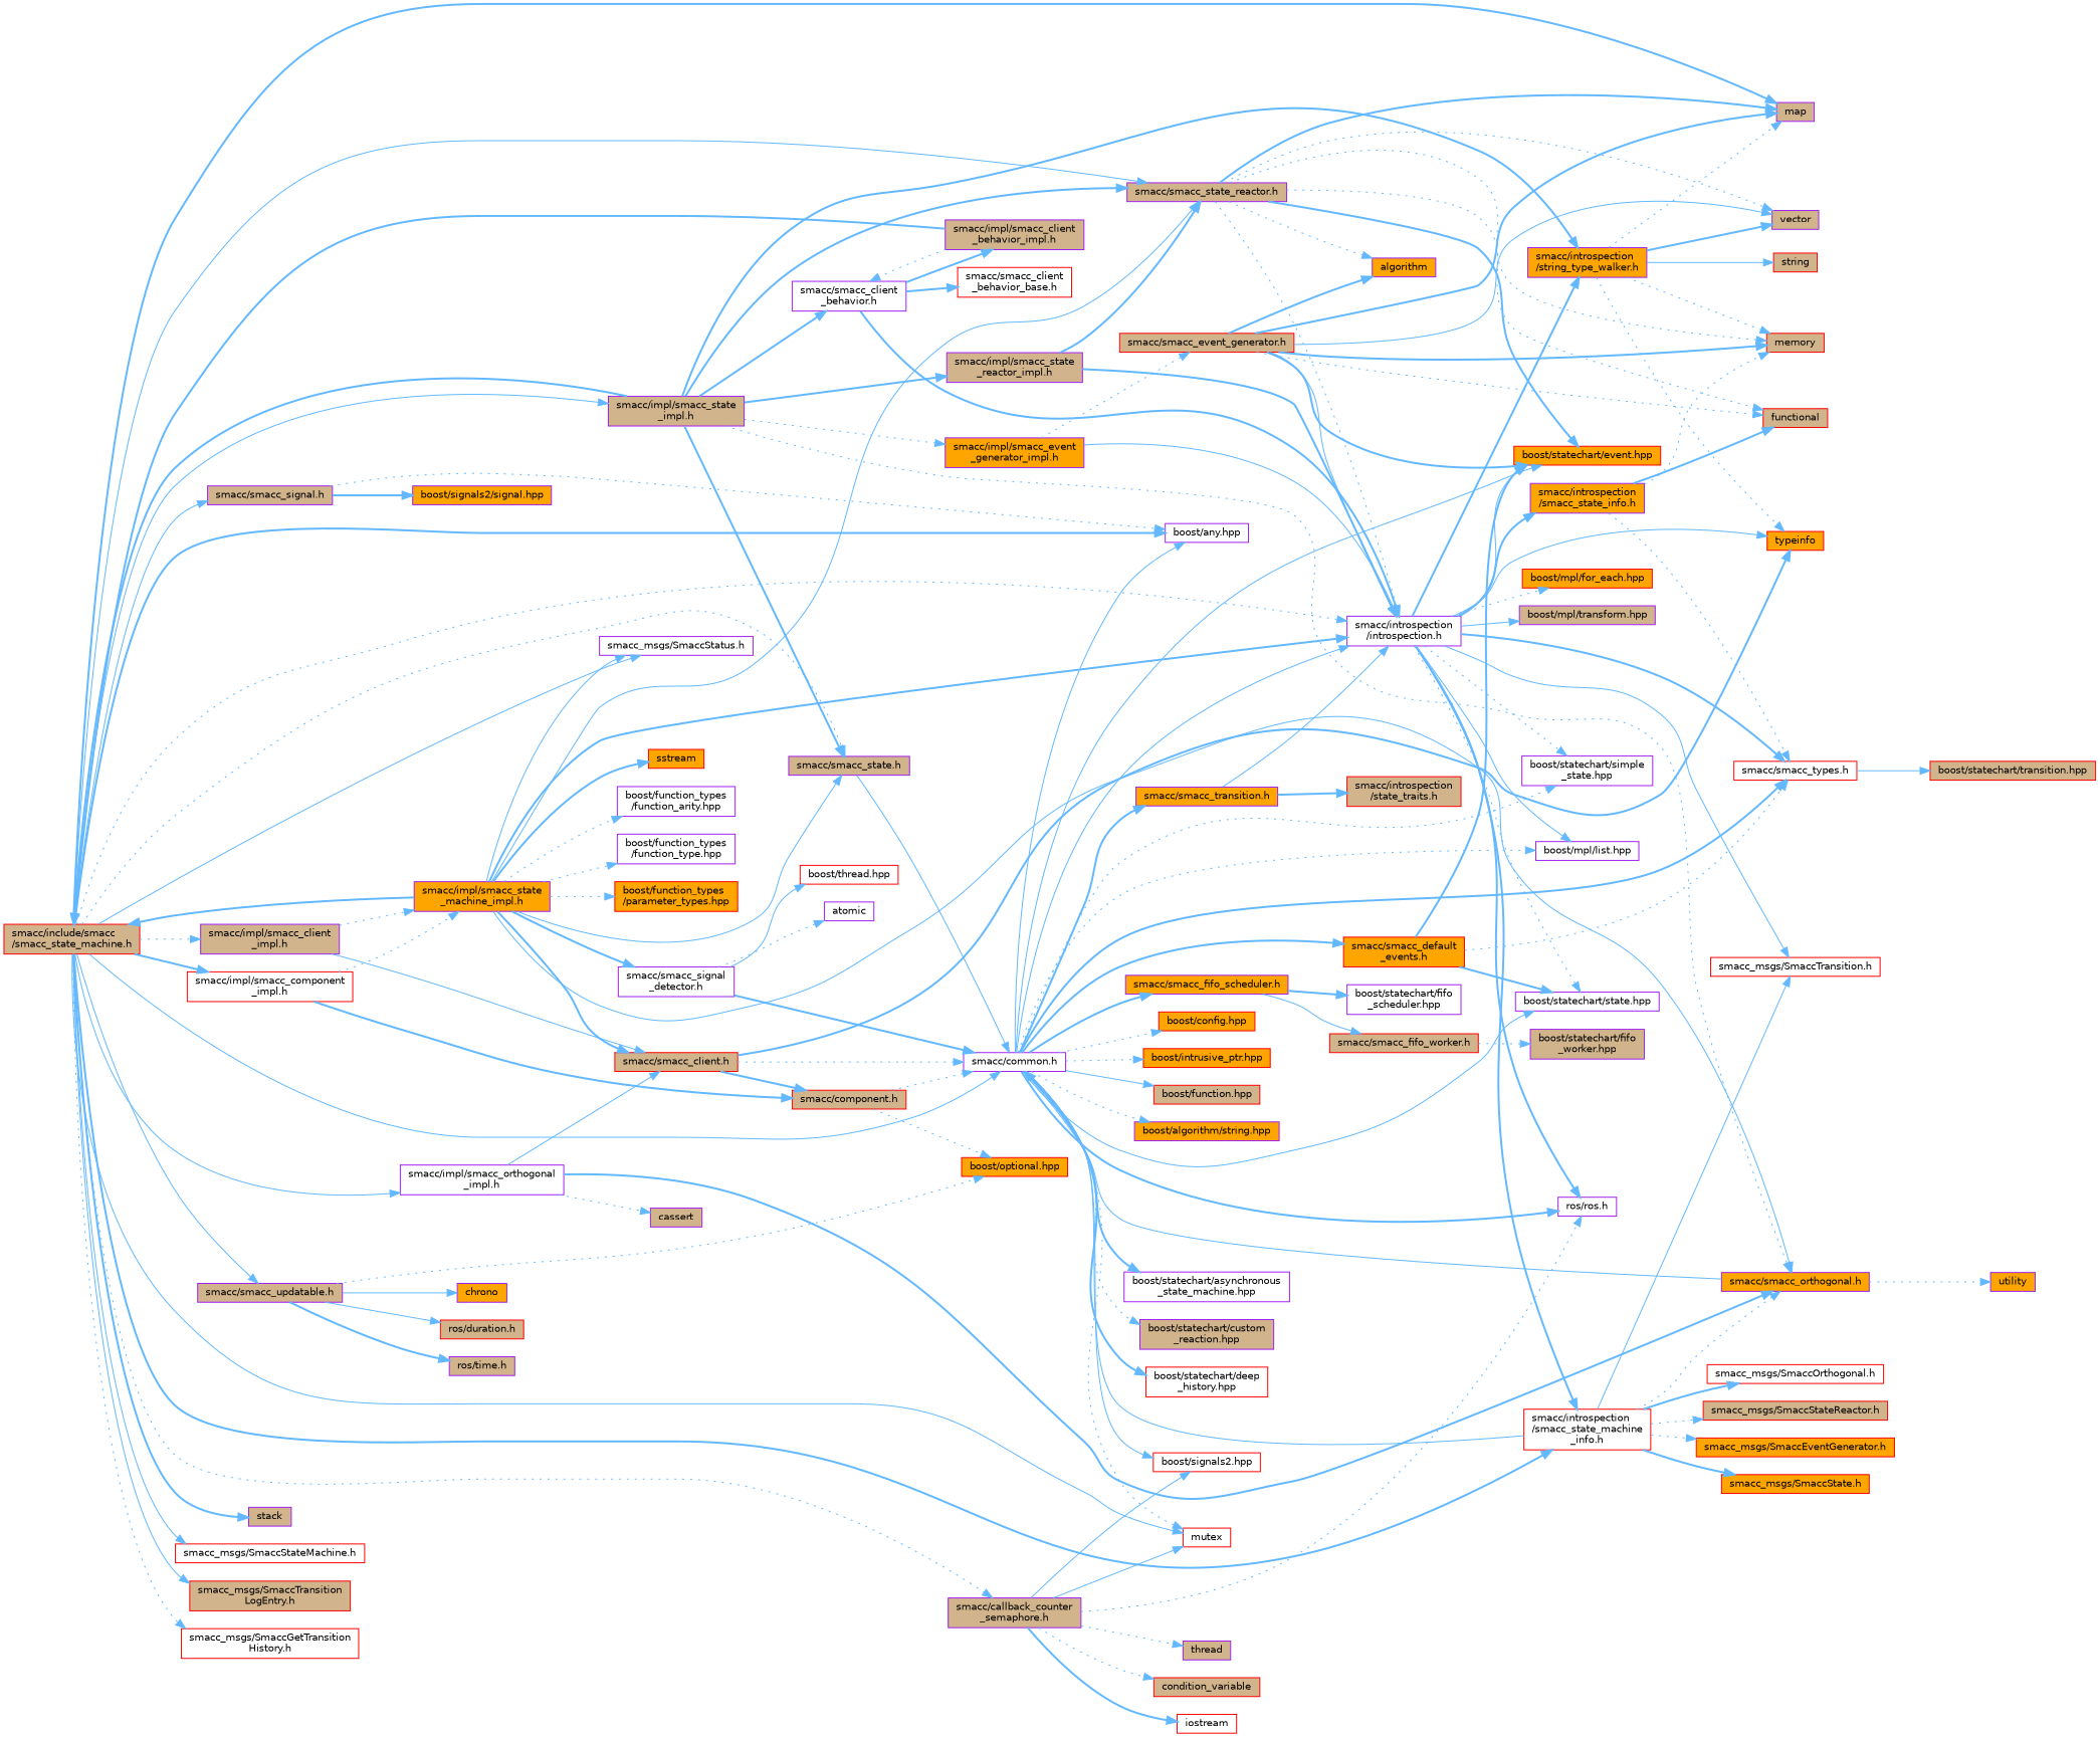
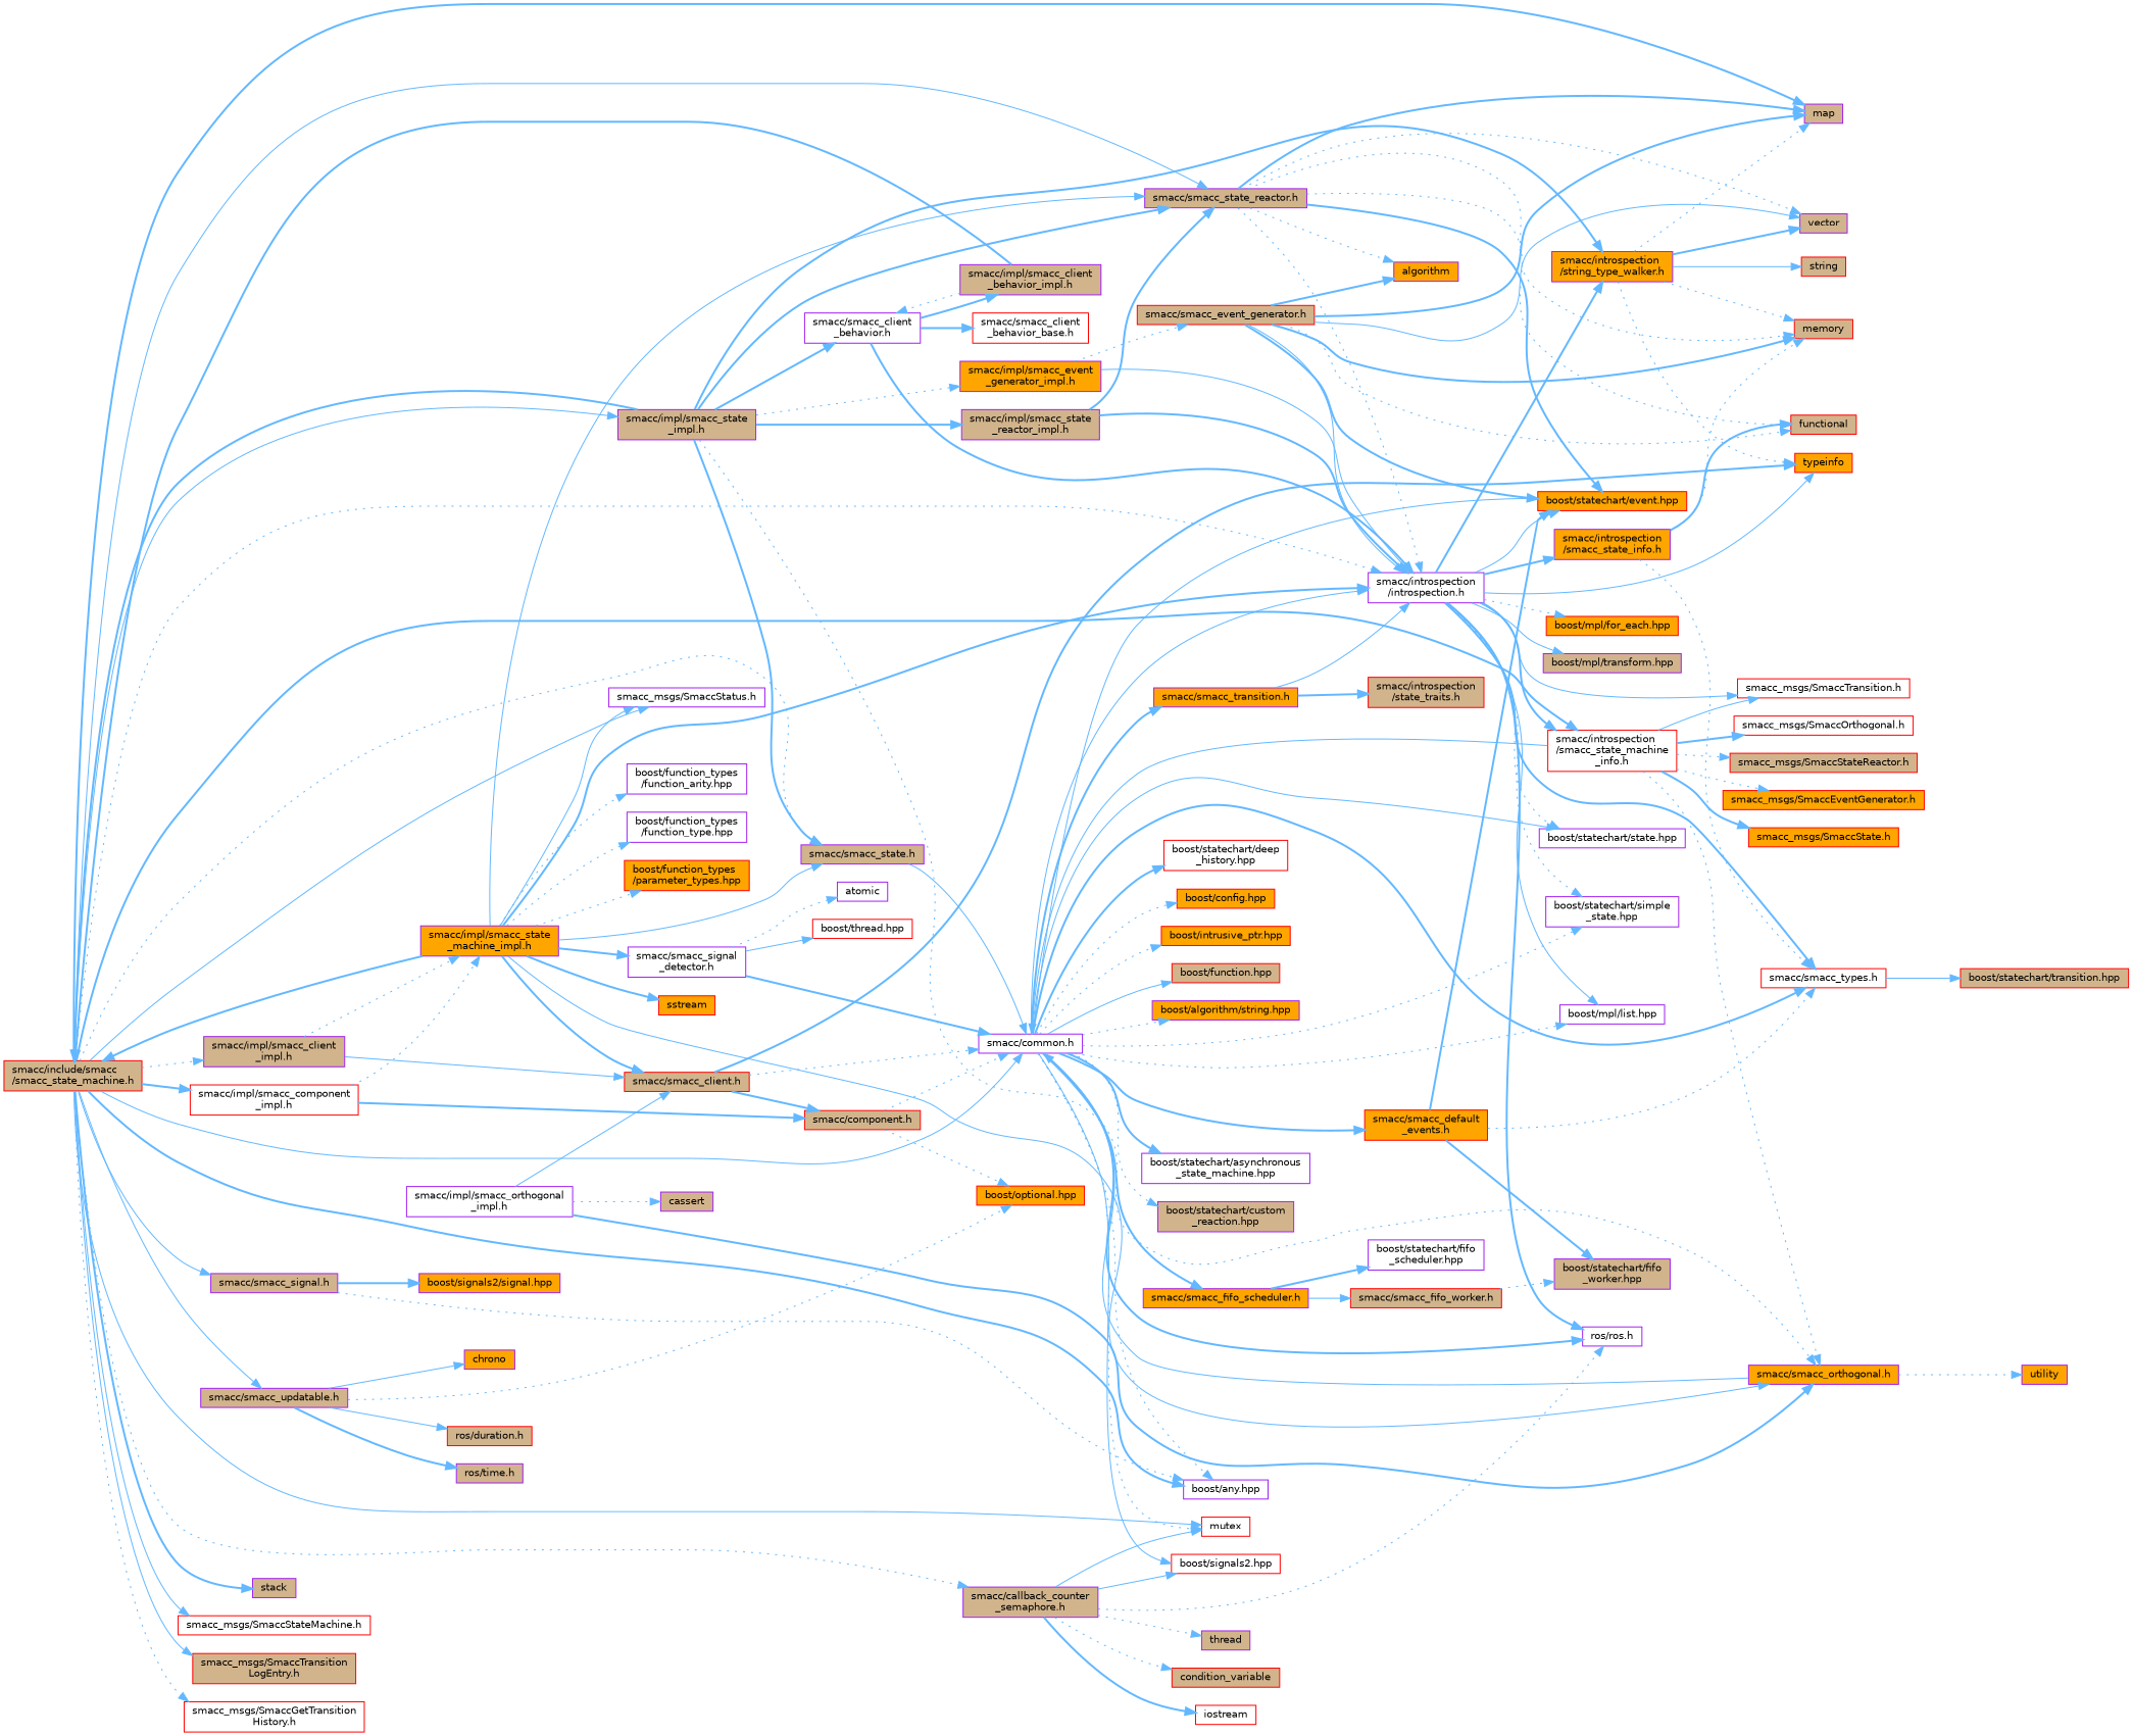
  digraph {
    rankdir=LR
    node [color=purple fillcolor=tan fontname=Helvetica fontsize=10 shape=box style=filled]
    edge [color=steelblue1 fontname=Helvetica fontsize=10 labelfontname=Helvetica labelfontsize=10 style=bold]
    n1 [color=red fontcolor=black height=0.2 label="smacc/include/smacc\l/smacc_state_machine.h" width=0.4]
    n2 [fillcolor=white height=0.2 label="boost/any.hpp" width=0.4]
    n3 [height=0.2 label=map width=0.4]
    n4 [color=red fillcolor=white height=0.2 label=mutex width=0.4]
    n5 [height=0.2 label=stack width=0.4]
    n6 [fillcolor=white height=0.2 label="smacc/common.h" width=0.4]
    n7 [fillcolor=white height=0.2 label="smacc/introspection\l/introspection.h" width=0.4]
    n8 [color=red fillcolor=white height=0.2 label="smacc/introspection\l/smacc_state_machine\l_info.h" width=0.4]
    n9 [height=0.2 label="smacc/smacc_updatable.h" width=0.4]
    n10 [height=0.2 label="smacc/smacc_signal.h" width=0.4]
    n11 [color=red fillcolor=white height=0.2 label="smacc_msgs/SmaccStateMachine.h" width=0.4]
    n12 [color=red height=0.2 label="smacc_msgs/SmaccTransition\lLogEntry.h" width=0.4]
    n13 [fillcolor=white height=0.2 label="smacc_msgs/SmaccStatus.h" width=0.4]
    n14 [color=red fillcolor=white height=0.2 label="smacc_msgs/SmaccGetTransition\lHistory.h" width=0.4]
    n15 [height=0.2 label="smacc/smacc_state.h" width=0.4]
    n16 [height=0.2 label="smacc/smacc_state_reactor.h" width=0.4]
    n17 [height=0.2 label="smacc/callback_counter\l_semaphore.h" width=0.4]
    n18 [height=0.2 label="smacc/impl/smacc_state\l_impl.h" width=0.4]
    n19 [height=0.2 label="smacc/impl/smacc_client\l_impl.h" width=0.4]
    n20 [color=red fillcolor=white height=0.2 label="smacc/impl/smacc_component\l_impl.h" width=0.4]
    n21 [fillcolor=white height=0.2 label="smacc/impl/smacc_orthogonal\l_impl.h" width=0.4]
    n22 [fillcolor=white height=0.2 label="boost/statechart/state.hpp" width=0.4]
    n23 [fillcolor=white height=0.2 label="boost/statechart/simple\l_state.hpp" width=0.4]
    n24 [color=red fillcolor=orange height=0.2 label="boost/statechart/event.hpp" width=0.4]
    n25 [fillcolor=white height=0.2 label="boost/statechart/asynchronous\l_state_machine.hpp" width=0.4]
    n26 [height=0.2 label="boost/statechart/custom\l_reaction.hpp" width=0.4]
    n27 [color=red fillcolor=white height=0.2 label="boost/statechart/deep\l_history.hpp" width=0.4]
    n28 [color=red fillcolor=orange height=0.2 label="boost/config.hpp" width=0.4]
    n29 [color=red fillcolor=orange height=0.2 label="boost/intrusive_ptr.hpp" width=0.4]
    n30 [color=red height=0.2 label="boost/function.hpp" width=0.4]
    n31 [color=red fillcolor=white height=0.2 label="boost/signals2.hpp" width=0.4]
    n32 [fillcolor=white height=0.2 label="boost/mpl/list.hpp" width=0.4]
    n33 [fillcolor=orange height=0.2 label="boost/algorithm/string.hpp" width=0.4]
    n34 [fillcolor=white height=0.2 label="ros/ros.h" width=0.4]
    n35 [fillcolor=orange height=0.2 label="smacc/smacc_fifo_scheduler.h" width=0.4]
    n36 [color=red fillcolor=white height=0.2 label="smacc/smacc_types.h" width=0.4]
    n37 [color=red fillcolor=orange height=0.2 label="smacc/smacc_default\l_events.h" width=0.4]
    n38 [fillcolor=orange height=0.2 label="smacc/smacc_transition.h" width=0.4]
    n39 [color=red fillcolor=orange height=0.2 label=typeinfo width=0.4]
    n40 [color=red fillcolor=orange height=0.2 label="boost/mpl/for_each.hpp" width=0.4]
    n41 [height=0.2 label="boost/mpl/transform.hpp" width=0.4]
    n42 [fillcolor=orange height=0.2 label="smacc/introspection\l/string_type_walker.h" width=0.4]
    n43 [fillcolor=orange height=0.2 label="smacc/introspection\l/smacc_state_info.h" width=0.4]
    n44 [color=red fillcolor=white height=0.2 label="smacc_msgs/SmaccTransition.h" width=0.4]
    n45 [fillcolor=orange height=0.2 label="smacc/smacc_orthogonal.h" width=0.4]
    n46 [color=red fillcolor=orange height=0.2 label="smacc_msgs/SmaccState.h" width=0.4]
    n47 [color=red fillcolor=white height=0.2 label="smacc_msgs/SmaccOrthogonal.h" width=0.4]
    n48 [color=red height=0.2 label="smacc_msgs/SmaccStateReactor.h" width=0.4]
    n49 [color=red fillcolor=orange height=0.2 label="smacc_msgs/SmaccEventGenerator.h" width=0.4]
    n50 [fillcolor=orange height=0.2 label=chrono width=0.4]
    n51 [color=red fillcolor=orange height=0.2 label="boost/optional.hpp" width=0.4]
    n52 [color=red height=0.2 label="ros/duration.h" width=0.4]
    n53 [height=0.2 label="ros/time.h" width=0.4]
    n54 [fillcolor=orange height=0.2 label="boost/signals2/signal.hpp" width=0.4]
    n55 [color=red height=0.2 label=memory width=0.4]
    n56 [height=0.2 label=vector width=0.4]
    n57 [color=red height=0.2 label=functional width=0.4]
    n58 [fillcolor=orange height=0.2 label=algorithm width=0.4]
    n59 [color=red fillcolor=white height=0.2 label=iostream width=0.4]
    n60 [height=0.2 label=thread width=0.4]
    n61 [color=red height=0.2 label=condition_variable width=0.4]
    n62 [fillcolor=white height=0.2 label="smacc/smacc_client\l_behavior.h" width=0.4]
    n63 [height=0.2 label="smacc/impl/smacc_state\l_reactor_impl.h" width=0.4]
    n64 [fillcolor=orange height=0.2 label="smacc/impl/smacc_event\l_generator_impl.h" width=0.4]
    n65 [color=red height=0.2 label="smacc/smacc_client.h" width=0.4]
    n66 [fillcolor=orange height=0.2 label="smacc/impl/smacc_state\l_machine_impl.h" width=0.4]
    n67 [color=red height=0.2 label="smacc/component.h" width=0.4]
    n68 [height=0.2 label=cassert width=0.4]
    n69 [fillcolor=white height=0.2 label="boost/statechart/fifo\l_scheduler.hpp" width=0.4]
    n70 [color=red height=0.2 label="smacc/smacc_fifo_worker.h" width=0.4]
    n71 [color=red height=0.2 label="boost/statechart/transition.hpp" width=0.4]
    n72 [color=red height=0.2 label="smacc/introspection\l/state_traits.h" width=0.4]
    n73 [height=0.2 label="boost/statechart/fifo\l_worker.hpp" width=0.4]
    n74 [color=red height=0.2 label=string width=0.4]
    n75 [fillcolor=orange height=0.2 label=utility width=0.4]
    n76 [color=red fillcolor=white height=0.2 label="smacc/smacc_client\l_behavior_base.h" width=0.4]
    n77 [height=0.2 label="smacc/impl/smacc_client\l_behavior_impl.h" width=0.4]
    n78 [color=red height=0.2 label="smacc/smacc_event_generator.h" width=0.4]
    n79 [fillcolor=white height=0.2 label="smacc/smacc_signal\l_detector.h" width=0.4]
    n80 [color=red fillcolor=orange height=0.2 label=sstream width=0.4]
    n81 [fillcolor=white height=0.2 label="boost/function_types\l/function_arity.hpp" width=0.4]
    n82 [fillcolor=white height=0.2 label="boost/function_types\l/function_type.hpp" width=0.4]
    n83 [color=red fillcolor=orange height=0.2 label="boost/function_types\l/parameter_types.hpp" width=0.4]
    n84 [color=red fillcolor=white height=0.2 label="boost/thread.hpp" width=0.4]
    n85 [fillcolor=white height=0.2 label=atomic width=0.4]
    n1 -> n2
    n1 -> n3
    n1 -> n4 [style=solid]
    n1 -> n5
    n1 -> n6 [style=solid]
    n1 -> n7 [style=dotted]
    n1 -> n8
    n1 -> n9 [style=solid]
    n1 -> n10 [style=solid]
    n1 -> n11 [style=solid]
    n1 -> n12 [style=solid]
    n1 -> n13 [style=solid]
    n1 -> n14 [style=dotted]
    n1 -> n15 [style=dotted]
    n1 -> n16 [style=solid]
    n1 -> n17 [style=dotted]
    n1 -> n18 [style=solid]
    n1 -> n19 [style=dotted]
    n1 -> n20
-   n1 -> n21 [style=solid]
-   n6 -> n2 [style=solid]
+   n6 -> n2 [style=dotted]
    n6 -> n4 [style=dotted]
    n6 -> n7 [style=solid]
    n6 -> n22 [style=solid]
    n6 -> n23 [style=dotted]
    n6 -> n24 [style=solid]
    n6 -> n25
    n6 -> n26 [style=dotted]
    n6 -> n27
    n6 -> n28 [style=dotted]
    n6 -> n29 [style=dotted]
    n6 -> n30 [style=solid]
    n6 -> n31 [style=solid]
    n6 -> n32 [style=dotted]
    n6 -> n33 [style=dotted]
    n6 -> n34
    n6 -> n35
    n6 -> n36
    n6 -> n37
    n6 -> n38
    n7 -> n8
    n7 -> n22 [style=dotted]
    n7 -> n23 [style=dotted]
    n7 -> n24 [style=solid]
    n7 -> n32 [style=solid]
    n7 -> n34
    n7 -> n36
    n7 -> n39 [style=solid]
    n7 -> n40 [style=dotted]
    n7 -> n41 [style=solid]
    n7 -> n42
    n7 -> n43
    n7 -> n44 [style=solid]
    n8 -> n6 [style=solid]
    n8 -> n44 [style=solid]
    n8 -> n45 [style=dotted]
    n8 -> n46
    n8 -> n47
    n8 -> n48 [style=dotted]
    n8 -> n49 [style=dotted]
    n9 -> n50 [style=solid]
    n9 -> n51 [style=dotted]
    n9 -> n52 [style=solid]
    n9 -> n53
    n10 -> n2 [style=dotted]
    n10 -> n54
    n15 -> n6 [style=solid]
    n16 -> n3
    n16 -> n7 [style=dotted]
    n16 -> n24
    n16 -> n55 [style=dotted]
    n16 -> n56 [style=dotted]
    n16 -> n57 [style=dotted]
    n16 -> n58 [style=dotted]
    n17 -> n4 [style=solid]
    n17 -> n31 [style=solid]
    n17 -> n34 [style=dotted]
    n17 -> n59
    n17 -> n60 [style=dotted]
    n17 -> n61 [style=dotted]
    n18 -> n1
    n18 -> n15
    n18 -> n16
    n18 -> n42
    n18 -> n45 [style=dotted]
    n18 -> n62
    n18 -> n63
    n18 -> n64 [style=dotted]
    n19 -> n65 [style=solid]
    n19 -> n66 [style=dotted]
    n20 -> n66 [style=dotted]
    n20 -> n67
    n21 -> n45
    n21 -> n65 [style=solid]
    n21 -> n68 [style=dotted]
    n35 -> n69
    n35 -> n70 [style=solid]
    n36 -> n71 [style=solid]
-   n37 -> n22
+   n37 -> n73
    n37 -> n24
    n37 -> n36 [style=dotted]
    n38 -> n7 [style=solid]
    n38 -> n72
    n42 -> n3 [style=dotted]
    n42 -> n39 [style=dotted]
    n42 -> n55 [style=dotted]
    n42 -> n56
    n42 -> n74 [style=solid]
    n43 -> n36 [style=dotted]
    n43 -> n55 [style=dotted]
    n43 -> n57
    n45 -> n6 [style=solid]
    n45 -> n75 [style=dotted]
    n62 -> n7
    n62 -> n76
    n62 -> n77
    n63 -> n7
    n63 -> n16
    n64 -> n7 [style=solid]
    n64 -> n78 [style=dotted]
    n65 -> n6 [style=dotted]
    n65 -> n39
    n65 -> n67
    n66 -> n1
    n66 -> n7
    n66 -> n13 [style=solid]
    n66 -> n15 [style=solid]
    n66 -> n16 [style=solid]
    n66 -> n45 [style=solid]
    n66 -> n65
    n66 -> n79
    n66 -> n80
    n66 -> n81 [style=dotted]
    n66 -> n82 [style=dotted]
    n66 -> n83 [style=dotted]
    n67 -> n6 [style=dotted]
    n67 -> n51 [style=dotted]
    n70 -> n73 [style=dotted]
    n77 -> n1
    n77 -> n62 [style=dotted]
    n78 -> n3
    n78 -> n7 [style=solid]
    n78 -> n24
    n78 -> n55
    n78 -> n56 [style=solid]
    n78 -> n57 [style=dotted]
    n78 -> n58
    n79 -> n6
    n79 -> n84 [style=solid]
    n79 -> n85 [style=dotted]
  }
